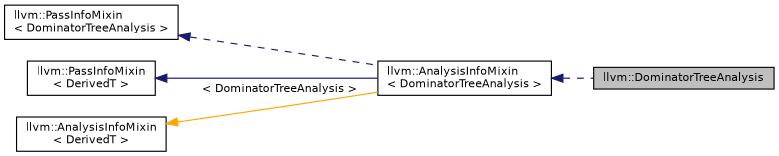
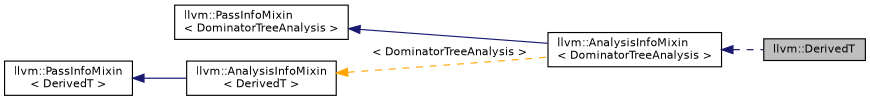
  digraph {
    rankdir=LR
    node [color=black fontname=Helvetica fontsize=10 shape=record]
    edge [color=midnightblue dir=back fontname=Helvetica fontsize=10 labelfontname=Helvetica labelfontsize=10 style=dashed]
-   n1 [fillcolor=grey75 fontcolor=black height=0.2 label="llvm::DominatorTreeAnalysis" style=filled width=0.4]
+   n1 [fillcolor=grey75 fontcolor=black height=0.2 label="llvm::DerivedT" style=filled width=0.4]
    n2 [height=0.2 label="llvm::AnalysisInfoMixin\l\< DominatorTreeAnalysis \>" width=0.4]
    n3 [height=0.2 label="llvm::PassInfoMixin\l\< DominatorTreeAnalysis \>" width=0.4]
    n4 [height=0.2 label="llvm::PassInfoMixin\l\< DerivedT \>" width=0.4]
    n5 [height=0.2 label="llvm::AnalysisInfoMixin\l\< DerivedT \>" width=0.4]
    n2 -> n1
-   n3 -> n2
-   n4 -> n2 [style=solid]
-   n5 -> n2 [color=orange label=" \< DominatorTreeAnalysis \>" style=solid]
+   n3 -> n2 [style=solid]
+   n4 -> n5 [style=solid]
+   n5 -> n2 [color=orange label=" \< DominatorTreeAnalysis \>"]
  }
